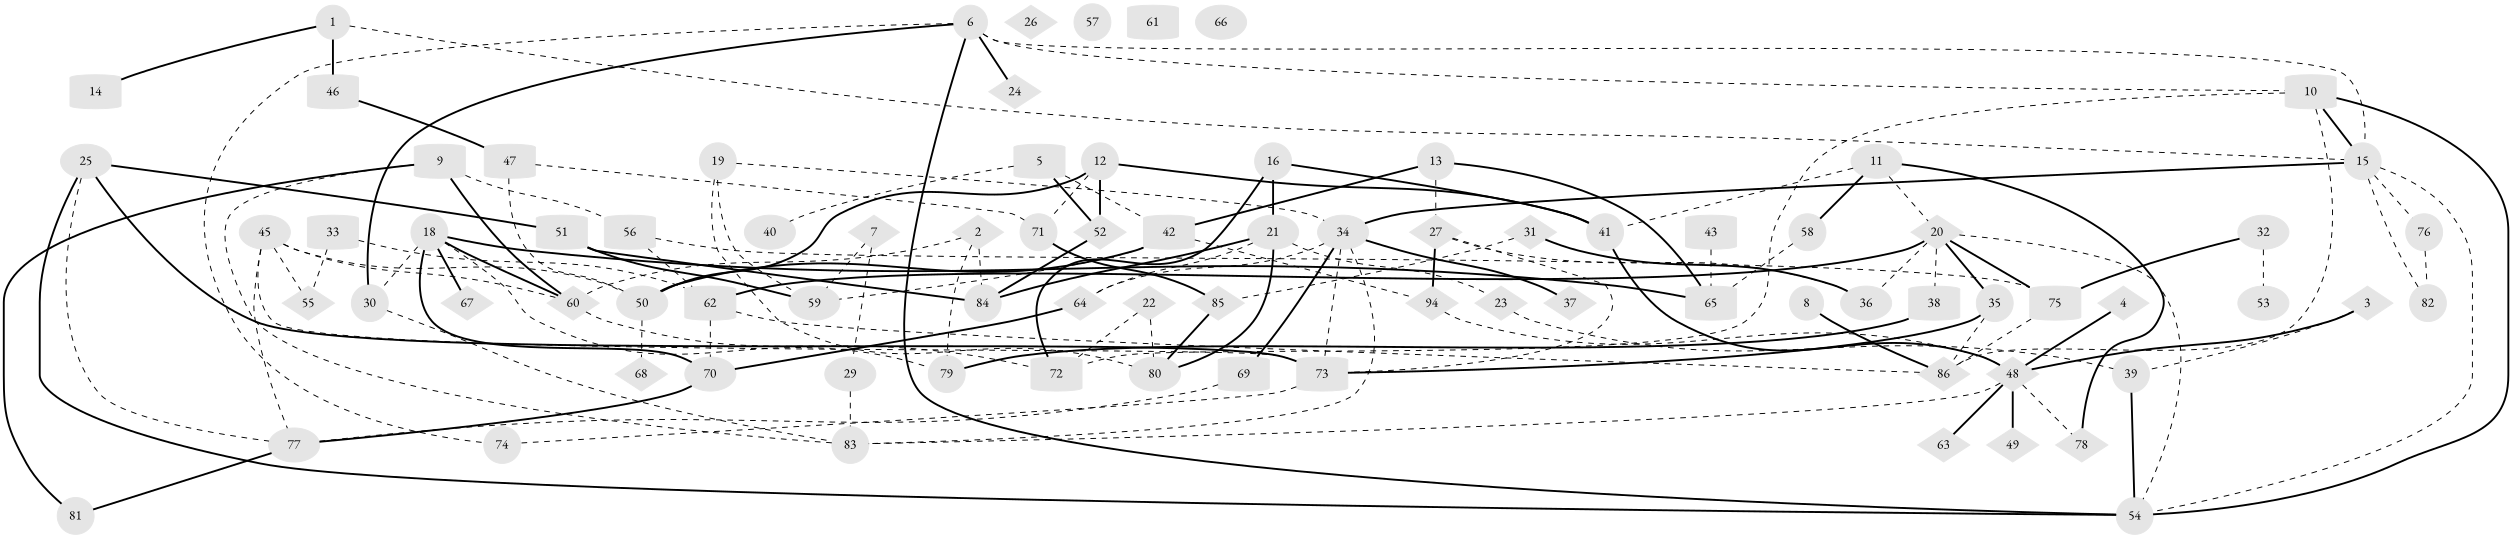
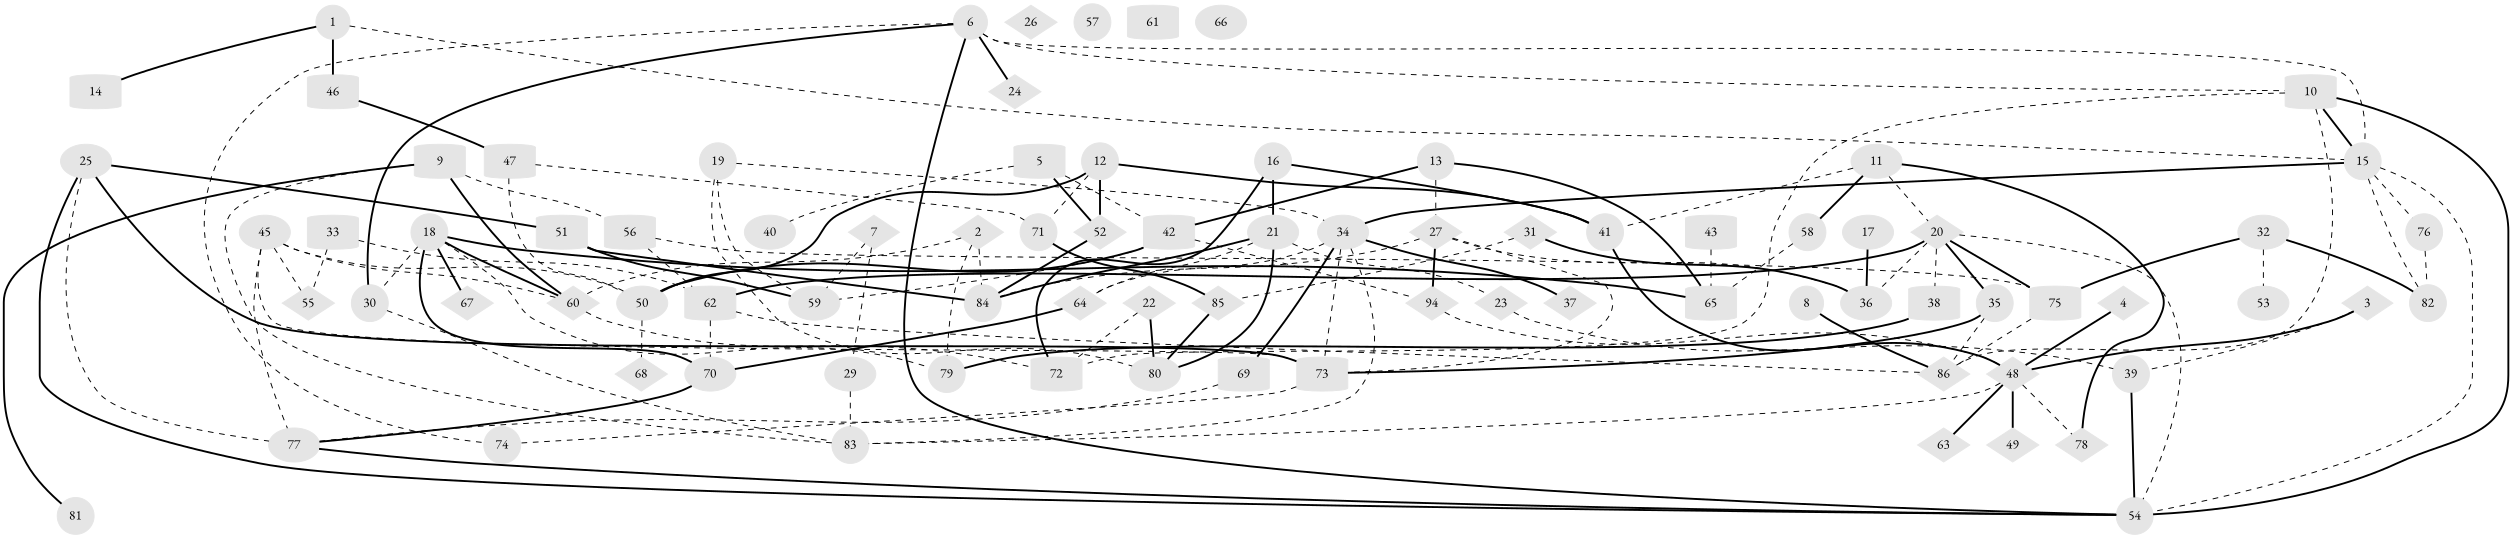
  graph {
    fontname="EB Garamond"
    node [color=gray90 fontname="EB Garamond" shape=diamond style=filled]
    edge [fontname="EB Garamond" style=dashed]
    14 [shape=cylinder]
    1 [shape=circle]
    15 [shape=circle]
    46 [shape=cylinder]
    54 [shape=circle]
    34 [shape=ellipse]
    76 [shape=circle]
    82 [shape=circle]
    47 [shape=cylinder]
    2
    60
    79 [shape=circle]
    84 [shape=circle]
    72 [shape=cylinder]
    3
    39 [shape=circle]
    48
    83 [shape=circle]
    78
    49
    63
    4
    5 [shape=cylinder]
    40 [shape=ellipse]
    42 [shape=cylinder]
    52
    59 [shape=ellipse]
    50 [shape=ellipse]
    n29 [label=94]
    6 [shape=circle]
    10 [shape=cylinder]
    24
    30 [shape=circle]
    74 [shape=circle]
    86
    7
    29 [shape=ellipse]
    8 [shape=circle]
    9 [shape=cylinder]
    56 [shape=cylinder]
    81 [shape=circle]
    62 [shape=cylinder]
    75 [shape=cylinder]
    11 [shape=ellipse]
    20
    41 [shape=circle]
    58 [shape=circle]
    36 [shape=ellipse]
    35 [shape=circle]
    38 [shape=cylinder]
    65 [shape=cylinder]
    12 [shape=circle]
    71 [shape=circle]
    68
    85
    13 [shape=circle]
    27
    73 [shape=cylinder]
    64
    37
    69 [shape=cylinder]
    16 [shape=circle]
    21 [shape=ellipse]
    80 [shape=ellipse]
    23
+   17 [shape=ellipse]
    18 [shape=circle]
    67
    70 [shape=ellipse]
    77 [shape=ellipse]
    19 [shape=circle]
    22
    25 [shape=ellipse]
    51 [shape=cylinder]
    26
    31
    32 [shape=ellipse]
    53 [shape=ellipse]
    33 [shape=cylinder]
    55
    43 [shape=cylinder]
    45 [shape=ellipse]
    57 [shape=circle]
    61 [shape=cylinder]
    66 [shape=ellipse]
    1 -- 14 [style=bold]
    1 -- 15
    1 -- 46 [style=bold]
    15 -- 54
    15 -- 34 [style=bold]
    15 -- 76
    15 -- 82
    46 -- 47 [style=bold]
    34 -- 83
    34 -- 73
    34 -- 64
    34 -- 37 [style=bold]
    34 -- 69 [style=bold]
    76 -- 82
    47 -- 50
    47 -- 71
    2 -- 60
    2 -- 79
    2 -- 84
    60 -- 72
    3 -- 39
    3 -- 48 [style=bold]
    39 -- 54 [style=bold]
    48 -- 83
    48 -- 78
    48 -- 49 [style=bold]
    48 -- 63 [style=bold]
    4 -- 48 [style=bold]
    5 -- 40
    5 -- 42
    5 -- 52 [style=bold]
    42 -- 59
    42 -- 50 [style=bold]
    42 -- n29
    52 -- 84 [style=bold]
    50 -- 68
    n29 -- 48
    6 -- 15
    6 -- 54 [style=bold]
    6 -- 10
    6 -- 24 [style=bold]
    6 -- 30 [style=bold]
    6 -- 74
    10 -- 15 [style=bold]
    10 -- 54 [style=bold]
    10 -- 72
    10 -- 86
    30 -- 83
    7 -- 59
    7 -- 29
    29 -- 83
    8 -- 86 [style=bold]
    9 -- 60 [style=bold]
    9 -- 83
    9 -- 56
    9 -- 81 [style=bold]
    56 -- 62
    56 -- 75
    62 -- 86
    62 -- 70
    75 -- 86
    11 -- 78 [style=bold]
    11 -- 20
    11 -- 41
    11 -- 58 [style=bold]
    20 -- 54
    20 -- 62 [style=bold]
    20 -- 75 [style=bold]
    20 -- 36
    20 -- 35 [style=bold]
    20 -- 38
    41 -- 48 [style=bold]
    58 -- 65
    35 -- 86
    35 -- 73 [style=bold]
    38 -- 79 [style=bold]
    12 -- 52 [style=bold]
    12 -- 50 [style=bold]
    12 -- 41 [style=bold]
    12 -- 71
    71 -- 85 [style=bold]
    85 -- 80 [style=bold]
    13 -- 42 [style=bold]
    13 -- 65 [style=bold]
    13 -- 27
+   27 -- 84
    27 -- n29 [style=bold]
    27 -- 36
    27 -- 73
    73 -- 74
    64 -- 70 [style=bold]
    69 -- 77
    16 -- 72 [style=bold]
    16 -- 41 [style=bold]
    16 -- 21 [style=bold]
    21 -- 84 [style=bold]
    21 -- 64
    21 -- 80 [style=bold]
    21 -- 23
    23 -- 39
+   17 -- 36 [style=bold]
    18 -- 60 [style=bold]
    18 -- 79
    18 -- 30
    18 -- 65 [style=bold]
    18 -- 67 [style=bold]
    18 -- 70 [style=bold]
    70 -- 77 [style=bold]
-   77 -- 81 [style=bold]
+   77 -- 54 [style=bold]
    19 -- 34
    19 -- 59
    19 -- 80
    22 -- 72
-   22 -- 80
+   22 -- 80 [style=bold]
    25 -- 54 [style=bold]
    25 -- 73 [style=bold]
    25 -- 77
    25 -- 51 [style=bold]
    51 -- 84 [style=bold]
    51 -- 59 [style=bold]
    31 -- 36 [style=bold]
    31 -- 85
+   32 -- 82 [style=bold]
    32 -- 75 [style=bold]
    32 -- 53
    33 -- 62
    33 -- 55
    43 -- 65
    45 -- 60
    45 -- 50
    45 -- 73
    45 -- 77
    45 -- 55
  }
